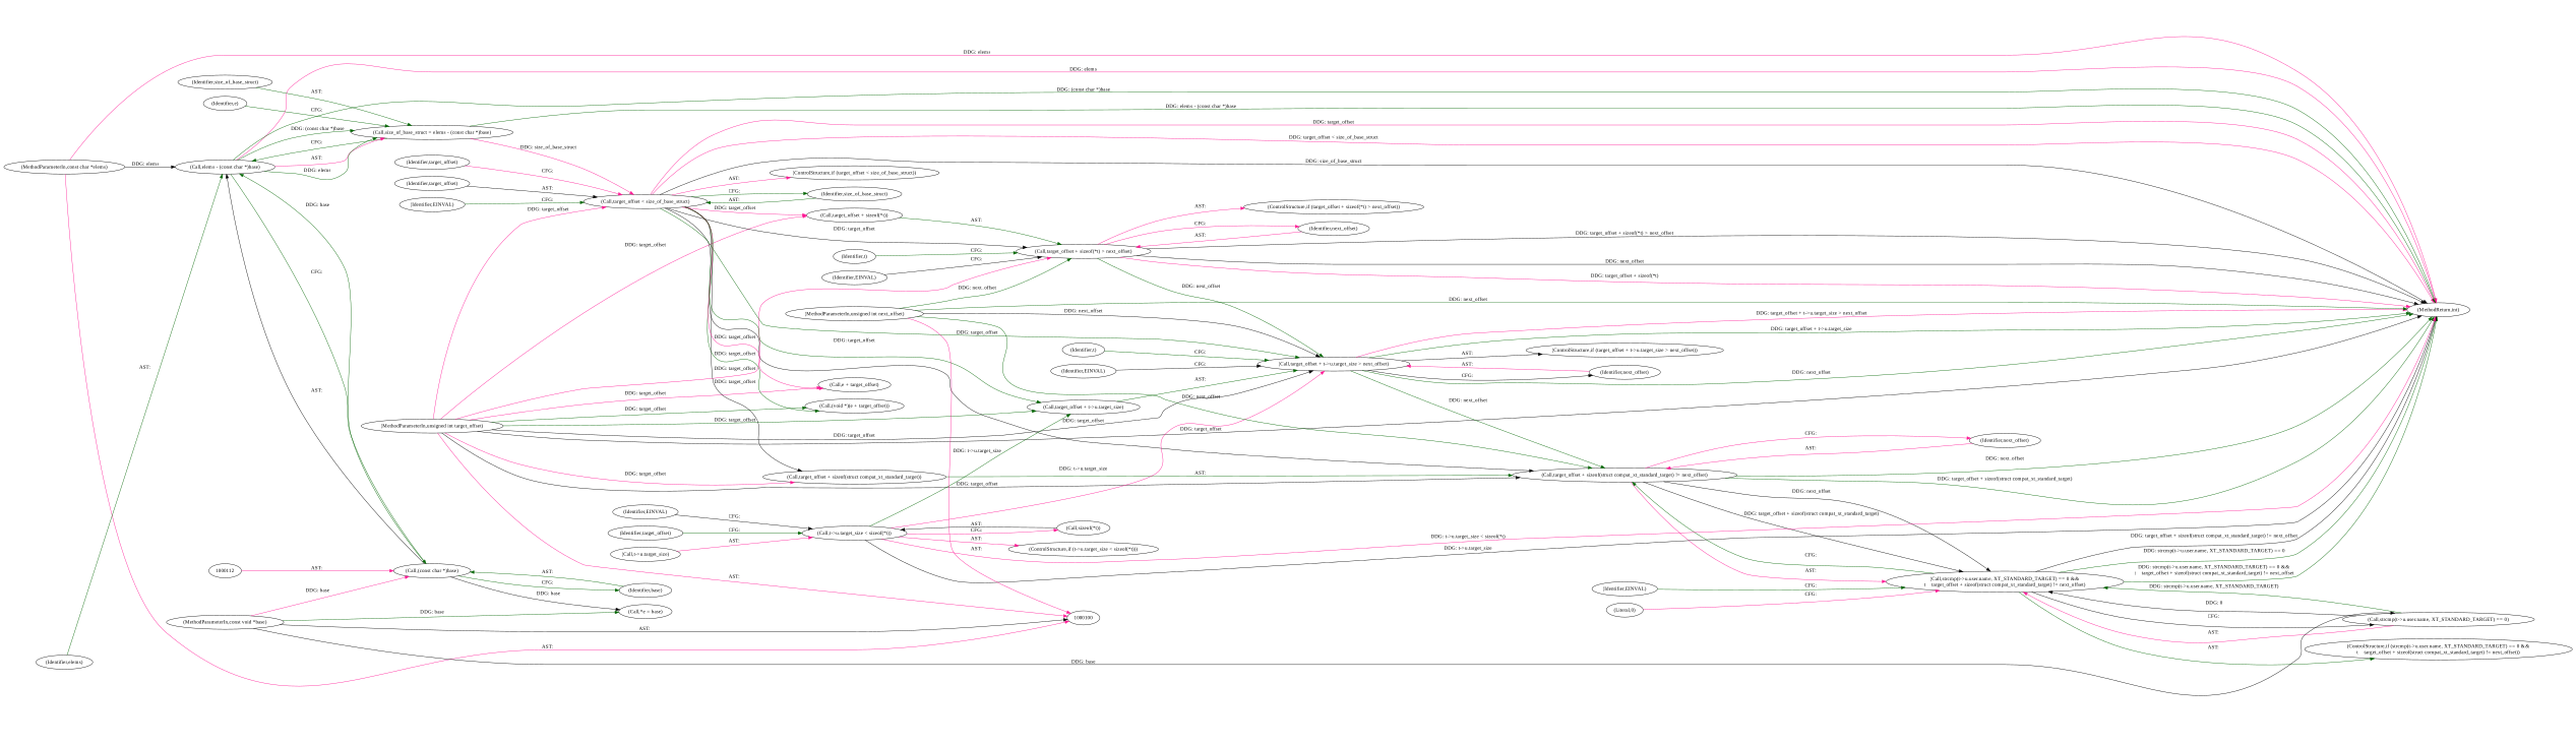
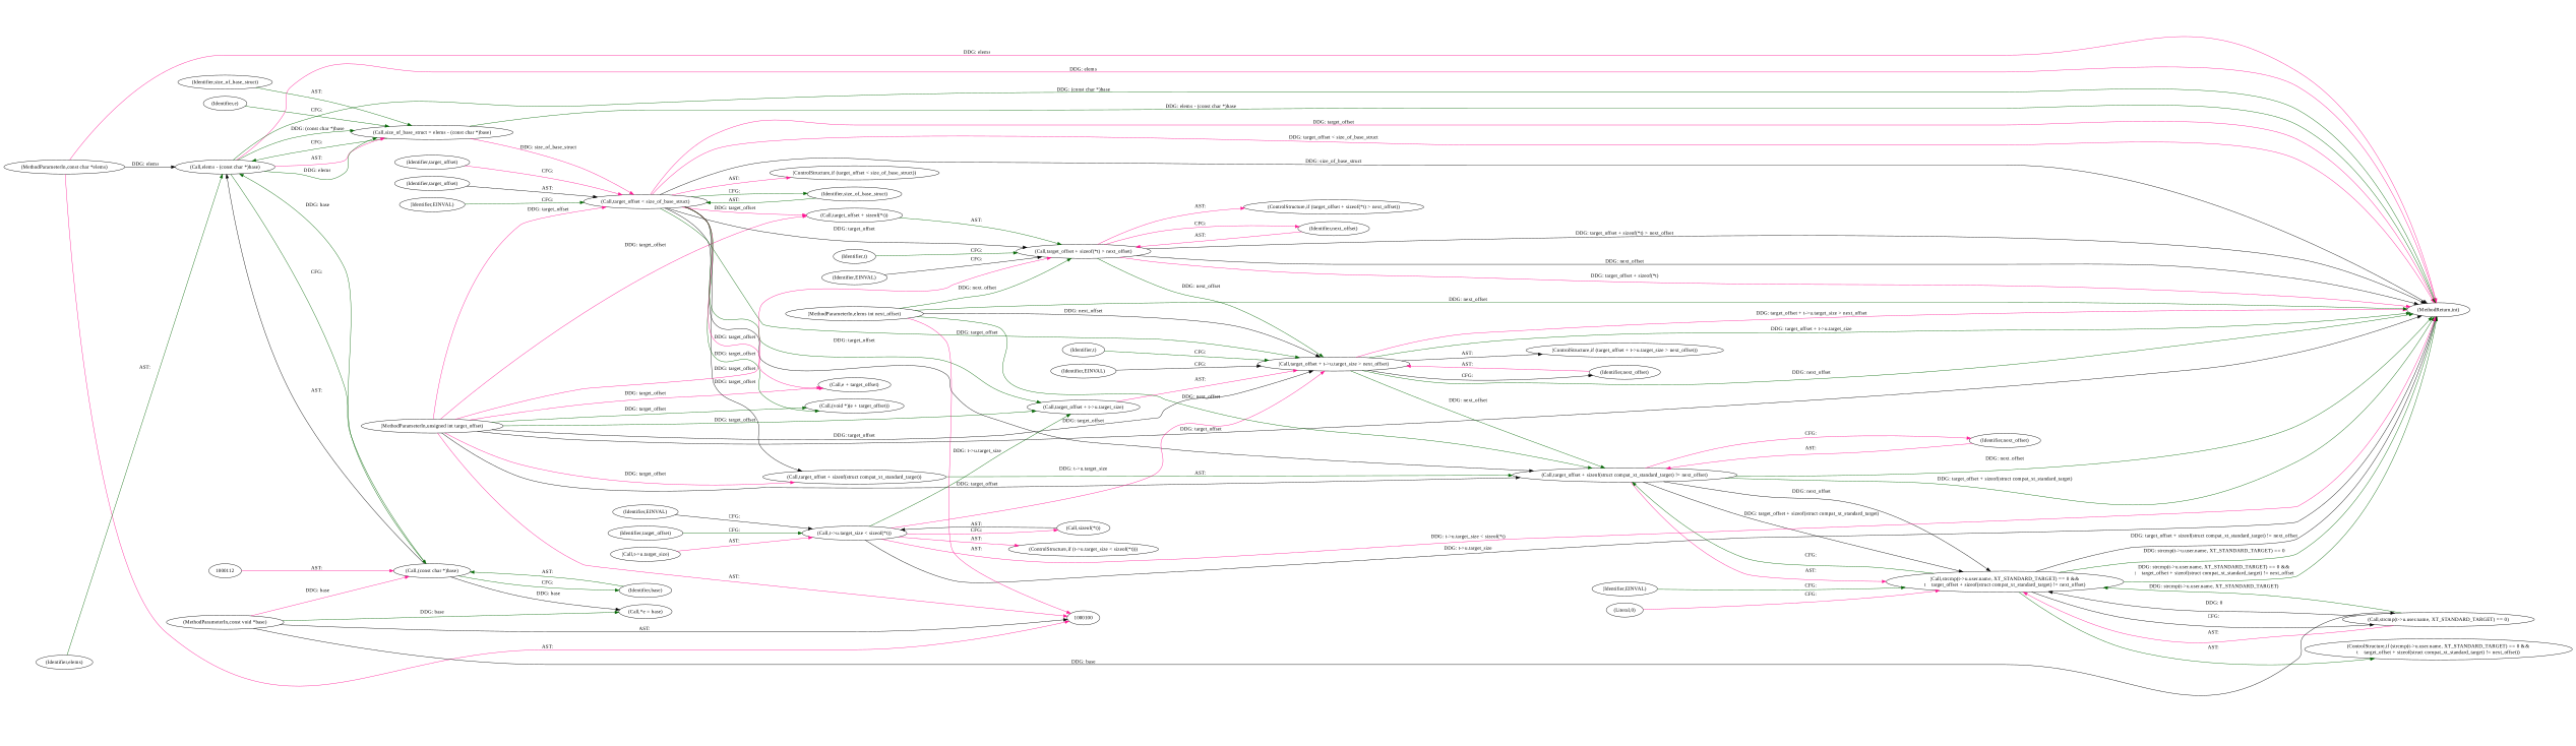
  digraph {
    fontname="Liberation Serif"
    rankdir=LR
    node [fontname="Liberation Serif"]
    edge [color=darkgreen fontname="Liberation Serif"]
    n1 [label="(Call,target_offset + sizeof(struct compat_xt_standard_target) != next_offset)"]
    n2 [label="(Call,strcmp(t->u.user.name, XT_STANDARD_TARGET) == 0 &&\n\t    target_offset + sizeof(struct compat_xt_standard_target) != next_offset)"]
    n3 [label="(MethodReturn,int)"]
    n4 [label="(Identifier,next_offset)"]
    n5 [label="(ControlStructure,if (strcmp(t->u.user.name, XT_STANDARD_TARGET) == 0 &&\n\t    target_offset + sizeof(struct compat_xt_standard_target) != next_offset))"]
    n6 [label="(Call,strcmp(t->u.user.name, XT_STANDARD_TARGET) == 0)"]
    n7 [label="(MethodParameterIn,unsigned int target_offset)"]
    n8 [label="(Call,target_offset < size_of_base_struct)"]
    n9 [label="(Call,target_offset + t->u.target_size > next_offset)"]
    n10 [label="(Call,target_offset + sizeof(*t) > next_offset)"]
    n11 [label="(Call,(void *)(e + target_offset))"]
    n12 [label="(Call,target_offset + sizeof(*t))"]
    n13 [label="(Call,target_offset + sizeof(struct compat_xt_standard_target))"]
    n14 [label="(Call,e + target_offset)"]
    n15 [label="(Call,target_offset + t->u.target_size)"]
    1000100
    n17 [label="(Identifier,size_of_base_struct)"]
    n18 [label="(ControlStructure,if (target_offset < size_of_base_struct))"]
    n19 [label="(Identifier,next_offset)"]
    n20 [label="(ControlStructure,if (target_offset + t->u.target_size > next_offset))"]
    n21 [label="(ControlStructure,if (target_offset + sizeof(*t) > next_offset))"]
    n22 [label="(Identifier,next_offset)"]
    n23 [label="(Call,size_of_base_struct = elems - (const char *)base)"]
    n24 [label="(Call,elems - (const char *)base)"]
    n25 [label="(Call,(const char *)base)"]
    n26 [label="(Identifier,base)"]
    n27 [label="(Call,*e = base)"]
    n28 [label="(MethodParameterIn,const char *elems)"]
    n29 [label="(MethodParameterIn,const void *base)"]
    n30 [label="(Call,t->u.target_size < sizeof(*t))"]
    n31 [label="(ControlStructure,if (t->u.target_size < sizeof(*t)))"]
    n32 [label="(Call,sizeof(*t))"]
-   n33 [label="(MethodParameterIn,unsigned int next_offset)"]
+   n33 [label="(MethodParameterIn,elems int next_offset)"]
    n34 [label="(Identifier,EINVAL)"]
    n35 [label="(Identifier,t)"]
    n36 [label="(Call,t->u.target_size)"]
    n37 [label="(Identifier,EINVAL)"]
    n38 [label="(Identifier,EINVAL)"]
    n39 [label="(Identifier,target_offset)"]
    n40 [label="(Identifier,size_of_base_struct)"]
    n41 [label="(Identifier,elems)"]
    n42 [label="(Literal,0)"]
    n43 [label="(Identifier,EINVAL)"]
    n44 [label="(Identifier,t)"]
    n45 [label="(Identifier,target_offset)"]
    n46 [label="(Identifier,target_offset)"]
    n47 [label="(Identifier,EINVAL)"]
    n48 [label="(Identifier,e)"]
    1000112
    n1 -> n2 [color=deeppink label="AST: "]
    n1 -> n2 [color=black label="DDG: target_offset + sizeof(struct compat_xt_standard_target)"]
    n1 -> n2 [color=black label="DDG: next_offset"]
    n1 -> n3 [label="DDG: next_offset"]
    n1 -> n3 [label="DDG: target_offset + sizeof(struct compat_xt_standard_target)"]
    n1 -> n4 [color=deeppink label="CFG: "]
    n2 -> n1 [label="CFG: "]
    n2 -> n3 [label="DDG: strcmp(t->u.user.name, XT_STANDARD_TARGET) == 0"]
    n2 -> n3 [label="DDG: strcmp(t->u.user.name, XT_STANDARD_TARGET) == 0 &&\n\t    target_offset + sizeof(struct compat_xt_standard_target) != next_offset"]
    n2 -> n3 [color=black label="DDG: target_offset + sizeof(struct compat_xt_standard_target) != next_offset"]
    n2 -> n5 [label="AST: "]
    n2 -> n6 [color=black label="CFG: "]
    n4 -> n1 [color=deeppink label="AST: "]
    n6 -> n2 [color=deeppink label="AST: "]
    n6 -> n2 [label="DDG: strcmp(t->u.user.name, XT_STANDARD_TARGET)"]
    n6 -> n2 [color=black label="DDG: 0"]
    n7 -> n1 [color=black label="DDG: target_offset"]
    n7 -> n3 [color=black label="DDG: target_offset"]
    n7 -> n8 [color=deeppink label="DDG: target_offset"]
    n7 -> n9 [color=black label="DDG: target_offset"]
    n7 -> n10 [color=deeppink label="DDG: target_offset"]
    n7 -> n11 [label="DDG: target_offset"]
    n7 -> n12 [color=deeppink label="DDG: target_offset"]
    n7 -> n13 [color=deeppink label="DDG: target_offset"]
    n7 -> n14 [color=deeppink label="DDG: target_offset"]
    n7 -> n15 [label="DDG: target_offset"]
    n7 -> 1000100 [color=deeppink label="AST: "]
    n8 -> n1 [color=black label="DDG: target_offset"]
    n8 -> n3 [color=deeppink label="DDG: target_offset"]
    n8 -> n3 [color=deeppink label="DDG: target_offset < size_of_base_struct"]
    n8 -> n3 [color=black label="DDG: size_of_base_struct"]
    n8 -> n9 [label="DDG: target_offset"]
    n8 -> n10 [color=black label="DDG: target_offset"]
    n8 -> n11 [label="DDG: target_offset"]
    n8 -> n12 [color=deeppink label="DDG: target_offset"]
    n8 -> n13 [color=black label="DDG: target_offset"]
    n8 -> n14 [color=deeppink label="DDG: target_offset"]
    n8 -> n15 [label="DDG: target_offset"]
    n8 -> n17 [label="CFG: "]
    n8 -> n18 [color=deeppink label="AST: "]
    n9 -> n1 [label="DDG: next_offset"]
    n9 -> n3 [label="DDG: target_offset + t->u.target_size"]
    n9 -> n3 [label="DDG: next_offset"]
    n9 -> n3 [color=deeppink label="DDG: target_offset + t->u.target_size > next_offset"]
    n9 -> n19 [color=black label="CFG: "]
    n9 -> n20 [color=black label="AST: "]
    n10 -> n3 [color=black label="DDG: target_offset + sizeof(*t) > next_offset"]
    n10 -> n3 [color=black label="DDG: next_offset"]
    n10 -> n3 [color=deeppink label="DDG: target_offset + sizeof(*t)"]
    n10 -> n9 [label="DDG: next_offset"]
    n10 -> n21 [color=deeppink label="AST: "]
    n10 -> n22 [color=deeppink label="CFG: "]
    n12 -> n10 [label="AST: "]
    n13 -> n1 [label="AST: "]
-   n15 -> n9 [label="AST: "]
+   n15 -> n9 [color=deeppink label="AST: "]
    n17 -> n8 [label="AST: "]
    n19 -> n9 [color=deeppink label="AST: "]
    n22 -> n10 [color=deeppink label="AST: "]
    n23 -> n3 [label="DDG: elems - (const char *)base"]
    n23 -> n8 [color=deeppink label="DDG: size_of_base_struct"]
    n23 -> n24 [label="CFG: "]
    n24 -> n3 [color=deeppink label="DDG: elems"]
    n24 -> n3 [label="DDG: (const char *)base"]
    n24 -> n23 [color=deeppink label="AST: "]
    n24 -> n23 [label="DDG: elems"]
    n24 -> n23 [label="DDG: (const char *)base"]
    n24 -> n25 [label="CFG: "]
    n25 -> n24 [color=black label="AST: "]
    n25 -> n24 [label="DDG: base"]
    n25 -> n26 [label="CFG: "]
    n25 -> n27 [color=black label="DDG: base"]
    n26 -> n25 [label="AST: "]
    n28 -> n3 [color=deeppink label="DDG: elems"]
    n28 -> 1000100 [color=deeppink label="AST: "]
    n28 -> n24 [color=black label="DDG: elems"]
    n29 -> n6 [color=black label="DDG: base"]
    n29 -> 1000100 [color=black label="AST: "]
    n29 -> n25 [color=deeppink label="DDG: base"]
    n29 -> n27 [label="DDG: base"]
    n30 -> n3 [color=black label="DDG: t->u.target_size"]
    n30 -> n3 [color=deeppink label="DDG: t->u.target_size < sizeof(*t)"]
    n30 -> n9 [color=deeppink label="DDG: t->u.target_size"]
    n30 -> n15 [label="DDG: t->u.target_size"]
    n30 -> n31 [color=deeppink label="AST: "]
    n30 -> n32 [color=deeppink label="CFG: "]
    n32 -> n30 [color=black label="AST: "]
    n33 -> n1 [label="DDG: next_offset"]
    n33 -> n3 [label="DDG: next_offset"]
    n33 -> n9 [color=black label="DDG: next_offset"]
    n33 -> n10 [label="DDG: next_offset"]
    n33 -> 1000100 [color=deeppink label="AST: "]
    n34 -> n2 [label="CFG: "]
    n35 -> n9 [label="CFG: "]
    n36 -> n30 [color=deeppink label="AST: "]
    n37 -> n9 [color=black label="CFG: "]
    n38 -> n8 [label="CFG: "]
    n39 -> n30 [label="CFG: "]
    n40 -> n23 [label="AST: "]
    n41 -> n24 [label="AST: "]
    n42 -> n2 [color=deeppink label="CFG: "]
    n43 -> n10 [color=black label="CFG: "]
    n44 -> n10 [label="CFG: "]
    n45 -> n8 [color=deeppink label="CFG: "]
    n46 -> n8 [color=black label="AST: "]
    n47 -> n30 [color=black label="CFG: "]
    n48 -> n23 [label="CFG: "]
    1000112 -> n25 [color=deeppink label="AST: "]
  }
